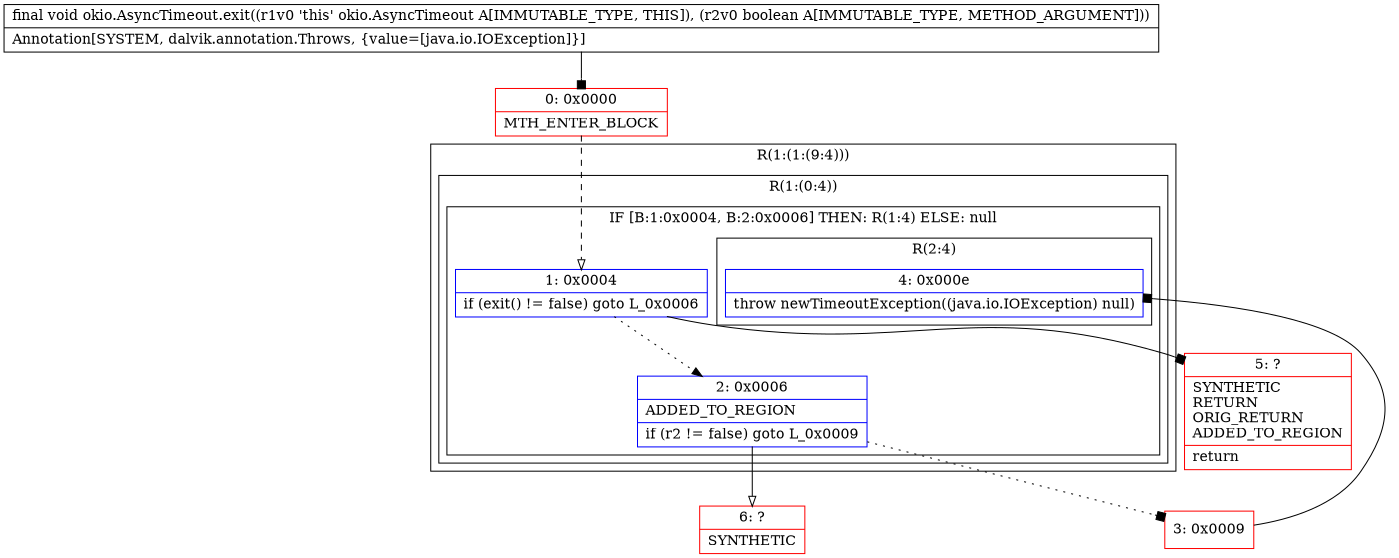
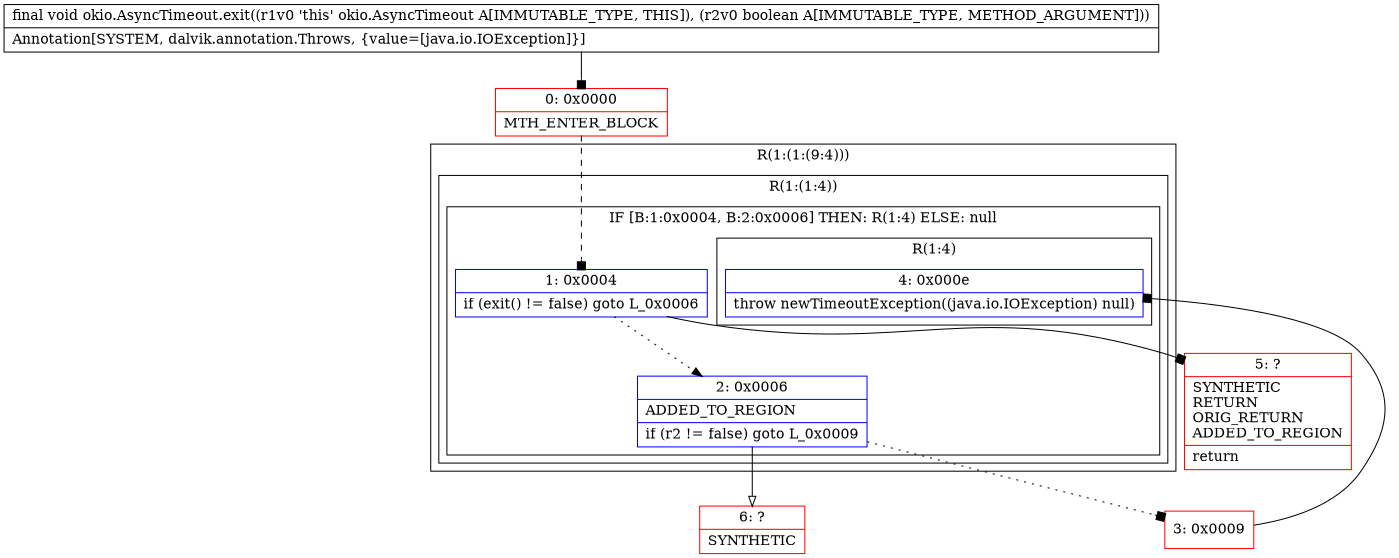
  digraph {
    node [color=red shape=record]
    edge [arrowhead=box style=solid]
    n1 [color=blue label="{4\:\ 0x000e|throw newTimeoutException((java.io.IOException) null)\l}"]
    n2 [color=blue label="{1\:\ 0x0004|if (exit() != false) goto L_0x0006\l}"]
    n3 [color=blue label="{2\:\ 0x0006|ADDED_TO_REGION\l|if (r2 != false) goto L_0x0009\l}"]
    n4 [label="{5\:\ ?|SYNTHETIC\lRETURN\lORIG_RETURN\lADDED_TO_REGION\l|return\l}"]
    n5 [label="{3\:\ 0x0009}"]
    n6 [label="{6\:\ ?|SYNTHETIC\l}"]
    n7 [label="{0\:\ 0x0000|MTH_ENTER_BLOCK\l}"]
    n8 [label="{final void okio.AsyncTimeout.exit((r1v0 'this' okio.AsyncTimeout A[IMMUTABLE_TYPE, THIS]), (r2v0 boolean A[IMMUTABLE_TYPE, METHOD_ARGUMENT]))  | Annotation[SYSTEM, dalvik.annotation.Throws, \{value=[java.io.IOException]\}]\l}" color=""]
    subgraph cluster_1 {
      label="R(1:(1:(9:4)))"
      subgraph cluster_2 {
-       label="R(1:(0:4))"
+       label="R(1:(1:4))"
        subgraph cluster_3 {
          label="IF [B:1:0x0004, B:2:0x0006] THEN: R(1:4) ELSE: null"
          n2
          n3
          subgraph cluster_4 {
-           label="R(2:4)"
+           label="R(1:4)"
            n1
          }
        }
      }
    }
    n2 -> n3 [arrowhead=normal style=dotted]
    n2 -> n4
    n3 -> n5 [style=dotted]
    n3 -> n6 [arrowhead=onormal]
    n5 -> n1
-   n7 -> n2 [arrowhead=onormal style=dashed]
+   n7 -> n2 [style=dashed]
    n8 -> n7
  }
